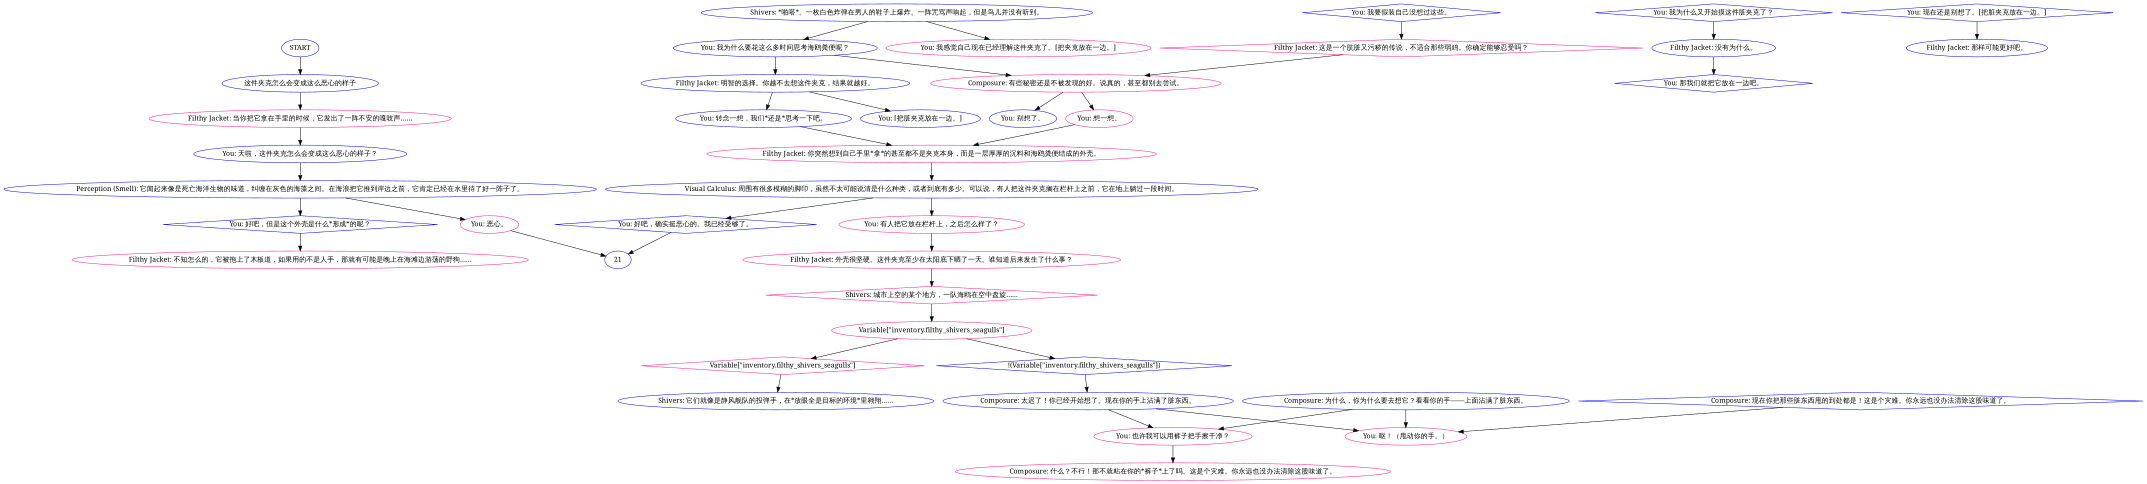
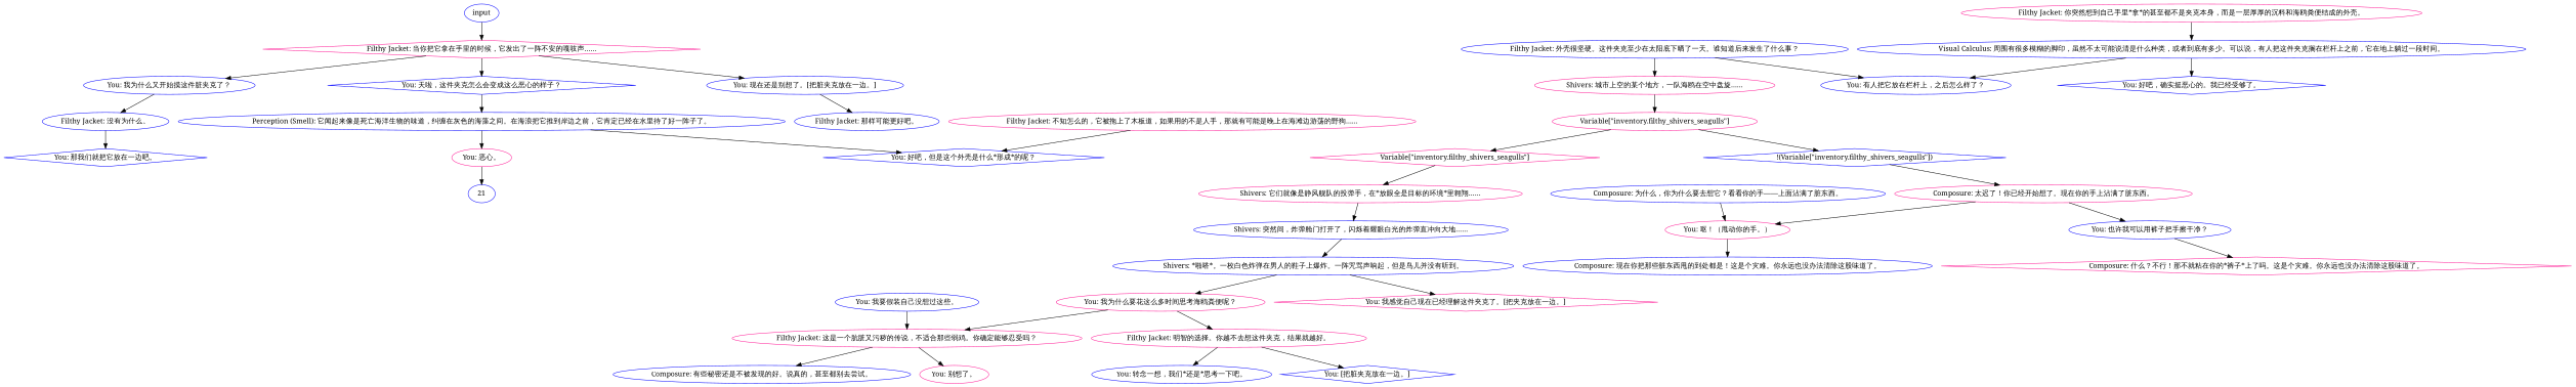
  digraph {
    fontname="Noto Serif"
    node [color=blue fontname="Noto Serif"]
    edge [fontname="Noto Serif"]
-   n1 [label=START]
-   n2 [label="这件夹克怎么会变成这么恶心的样子"]
-   n3 [color=deeppink label="Filthy Jacket: 当你把它拿在手里的时候，它发出了一阵不安的嘎吱声……"]
-   n4 [label="You: 我为什么又开始摸这件脏夹克了？" shape=diamond]
-   n5 [label="You: 天啦，这件夹克怎么会变成这么恶心的样子？"]
-   n6 [label="You: 现在还是别想了。[把脏夹克放在一边。]" shape=diamond]
+   n2 [label=input]
+   n3 [color=deeppink label="Filthy Jacket: 当你把它拿在手里的时候，它发出了一阵不安的嘎吱声……" shape=diamond]
+   n4 [label="You: 我为什么又开始摸这件脏夹克了？"]
+   n5 [label="You: 天啦，这件夹克怎么会变成这么恶心的样子？" shape=diamond]
+   n6 [label="You: 现在还是别想了。[把脏夹克放在一边。]"]
    n7 [label="Filthy Jacket: 没有为什么。"]
    n8 [label="You: 那我们就把它放在一边吧。" shape=diamond]
    n9 [label="Perception (Smell): 它闻起来像是死亡海洋生物的味道，纠缠在灰色的海藻之间。在海浪把它推到岸边之前，它肯定已经在水里待了好一阵子了。"]
    n10 [label="Filthy Jacket: 那样可能更好吧。"]
    n11 [label="You: 转念一想，我们*还是*思考一下吧。"]
    n12 [color=deeppink label="Filthy Jacket: 你突然想到自己手里*拿*的甚至都不是夹克本身，而是一层厚厚的沉料和海鸥粪便结成的外壳。"]
    n13 [label="Visual Calculus: 周围有很多模糊的脚印，虽然不太可能说清是什么种类，或者到底有多少。可以说，有人把这件夹克搁在栏杆上之前，它在地上躺过一段时间。"]
-   n14 [color=deeppink label="You: 有人把它放在栏杆上，之后怎么样了？"]
-   n15 [color=deeppink label="Filthy Jacket: 外壳很坚硬。这件夹克至少在太阳底下晒了一天。谁知道后来发生了什么事？"]
-   n16 [color=deeppink label="Shivers: 城市上空的某个地方，一队海鸥在空中盘旋……" shape=diamond]
+   n14 [label="You: 有人把它放在栏杆上，之后怎么样了？"]
+   n15 [label="Filthy Jacket: 外壳很坚硬。这件夹克至少在太阳底下晒了一天。谁知道后来发生了什么事？"]
+   n16 [color=deeppink label="Shivers: 城市上空的某个地方，一队海鸥在空中盘旋……"]
    n17 [label="Shivers: *啪嗒*。一枚白色炸弹在男人的鞋子上爆炸。一阵咒骂声响起，但是鸟儿并没有听到。"]
-   n18 [color=deeppink label="You: 我感觉自己现在已经理解这件夹克了。[把夹克放在一边。]"]
-   n19 [label="You: 我为什么要花这么多时间思考海鸥粪便呢？"]
-   n20 [label="Filthy Jacket: 明智的选择。你越不去想这件夹克，结果就越好。"]
-   n21 [color=deeppink label="Filthy Jacket: 这是一个肮脏又污秽的传说，不适合那些弱鸡。你确定能够忍受吗？" shape=diamond]
+   n18 [color=deeppink label="You: 我感觉自己现在已经理解这件夹克了。[把夹克放在一边。]" shape=diamond]
+   n19 [color=deeppink label="You: 我为什么要花这么多时间思考海鸥粪便呢？"]
+   n20 [color=deeppink label="Filthy Jacket: 明智的选择。你越不去想这件夹克，结果就越好。"]
+   n21 [color=deeppink label="Filthy Jacket: 这是一个肮脏又污秽的传说，不适合那些弱鸡。你确定能够忍受吗？"]
    n22 [color=deeppink label="Variable[\"inventory.filthy_shivers_seagulls\"]"]
    n23 [color=deeppink label="Variable[\"inventory.filthy_shivers_seagulls\"]" shape=diamond]
    n24 [label="!(Variable[\"inventory.filthy_shivers_seagulls\"])" shape=diamond]
-   n25 [label="Shivers: 它们就像是静风舰队的投弹手，在*放眼全是目标的环境*里翱翔……"]
-   n26 [label="Composure: 太迟了！你已经开始想了。现在你的手上沾满了脏东西。"]
-   n28 [color=deeppink label="You: 也许我可以用裤子把手擦干净？"]
+   n25 [color=deeppink label="Shivers: 它们就像是静风舰队的投弹手，在*放眼全是目标的环境*里翱翔……"]
+   n26 [color=deeppink label="Composure: 太迟了！你已经开始想了。现在你的手上沾满了脏东西。"]
+   n27 [label="Shivers: 突然间，炸弹舱门打开了，闪烁着耀眼白光的炸弹直冲向大地……"]
+   n28 [label="You: 也许我可以用裤子把手擦干净？"]
    n29 [color=deeppink label="You: 呕！（甩动你的手。）"]
-   n30 [color=deeppink label="Composure: 什么？不行！那不就粘在你的*裤子*上了吗。这是个灾难。你永远也没办法清除这股味道了。"]
-   n31 [label="You: [把脏夹克放在一边。]"]
+   n30 [color=deeppink label="Composure: 什么？不行！那不就粘在你的*裤子*上了吗。这是个灾难。你永远也没办法清除这股味道了。" shape=diamond]
+   n31 [label="You: [把脏夹克放在一边。]" shape=diamond]
    n32 [label="You: 好吧，确实挺恶心的。我已经受够了。" shape=diamond]
-   n33 [color=deeppink label="Composure: 有些秘密还是不被发现的好。说真的，甚至都别去尝试。"]
+   n33 [label="Composure: 有些秘密还是不被发现的好。说真的，甚至都别去尝试。"]
    n34 [color=deeppink label="Filthy Jacket: 不知怎么的，它被拖上了木板道，如果用的不是人手，那就有可能是晚上在海滩边游荡的野狗……"]
    n35 [label="Composure: 为什么，你为什么要去想它？看看你的手——上面沾满了脏东西。"]
-   n36 [label="You: 别想了。"]
-   n37 [color=deeppink label="You: 想一想。"]
+   n36 [color=deeppink label="You: 别想了。"]
    n38 [label="You: 好吧，但是这个外壳是什么*形成*的呢？" shape=diamond]
-   n39 [label="Composure: 现在你把那些脏东西甩的到处都是！这是个灾难。你永远也没办法清除这股味道了。" shape=diamond]
+   n39 [label="Composure: 现在你把那些脏东西甩的到处都是！这是个灾难。你永远也没办法清除这股味道了。"]
    n40 [color=deeppink label="You: 恶心。"]
    n41 [label=21]
-   n42 [label="You: 我要假装自己没想过这些。" shape=diamond]
-   n1 -> n2
+   n42 [label="You: 我要假装自己没想过这些。"]
    n2 -> n3
+   n3 -> n4
    n3 -> n5
+   n3 -> n6
    n4 -> n7
    n5 -> n9
    n6 -> n10
    n7 -> n8
    n9 -> n38
    n9 -> n40
-   n11 -> n12
    n12 -> n13
    n13 -> n14
    n13 -> n32
-   n14 -> n15
+   n15 -> n14
    n15 -> n16
    n16 -> n22
    n17 -> n18
    n17 -> n19
    n19 -> n20
-   n19 -> n33
+   n19 -> n21
    n20 -> n11
    n20 -> n31
    n21 -> n33
    n22 -> n23
    n22 -> n24
    n23 -> n25
    n24 -> n26
+   n25 -> n27
    n26 -> n28
    n26 -> n29
+   n27 -> n17
    n28 -> n30
-   n39 -> n29
-   n32 -> n41
-   n33 -> n36
-   n33 -> n37
-   n35 -> n28
+   n29 -> n39
+   n21 -> n36
    n35 -> n29
-   n37 -> n12
-   n38 -> n34
+   n34 -> n38
    n40 -> n41
    n42 -> n21
  }
